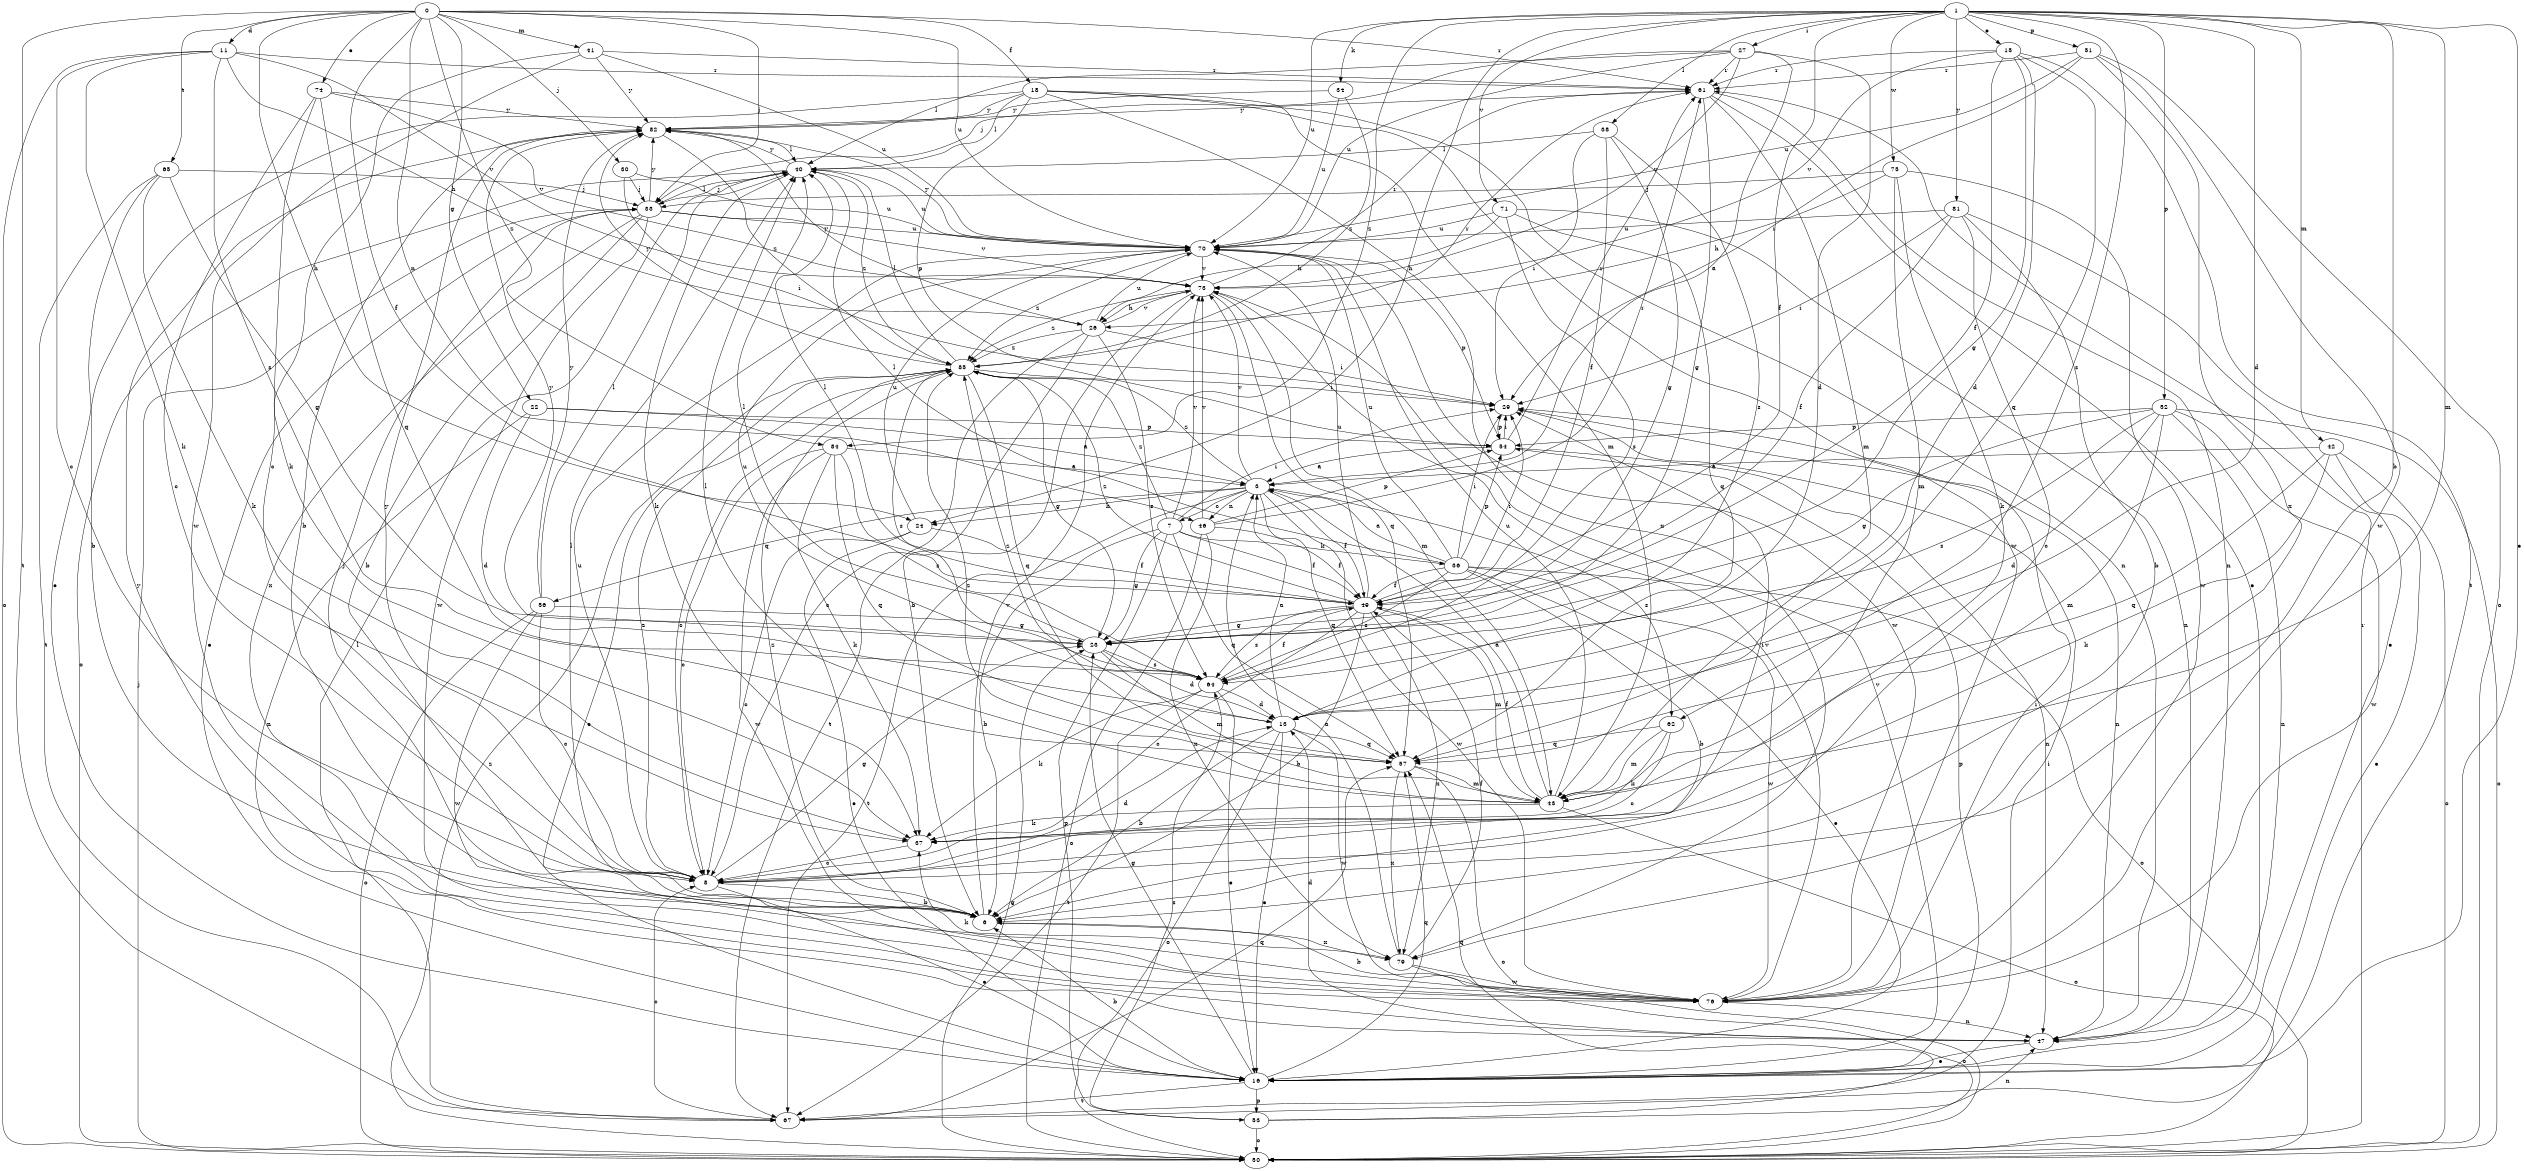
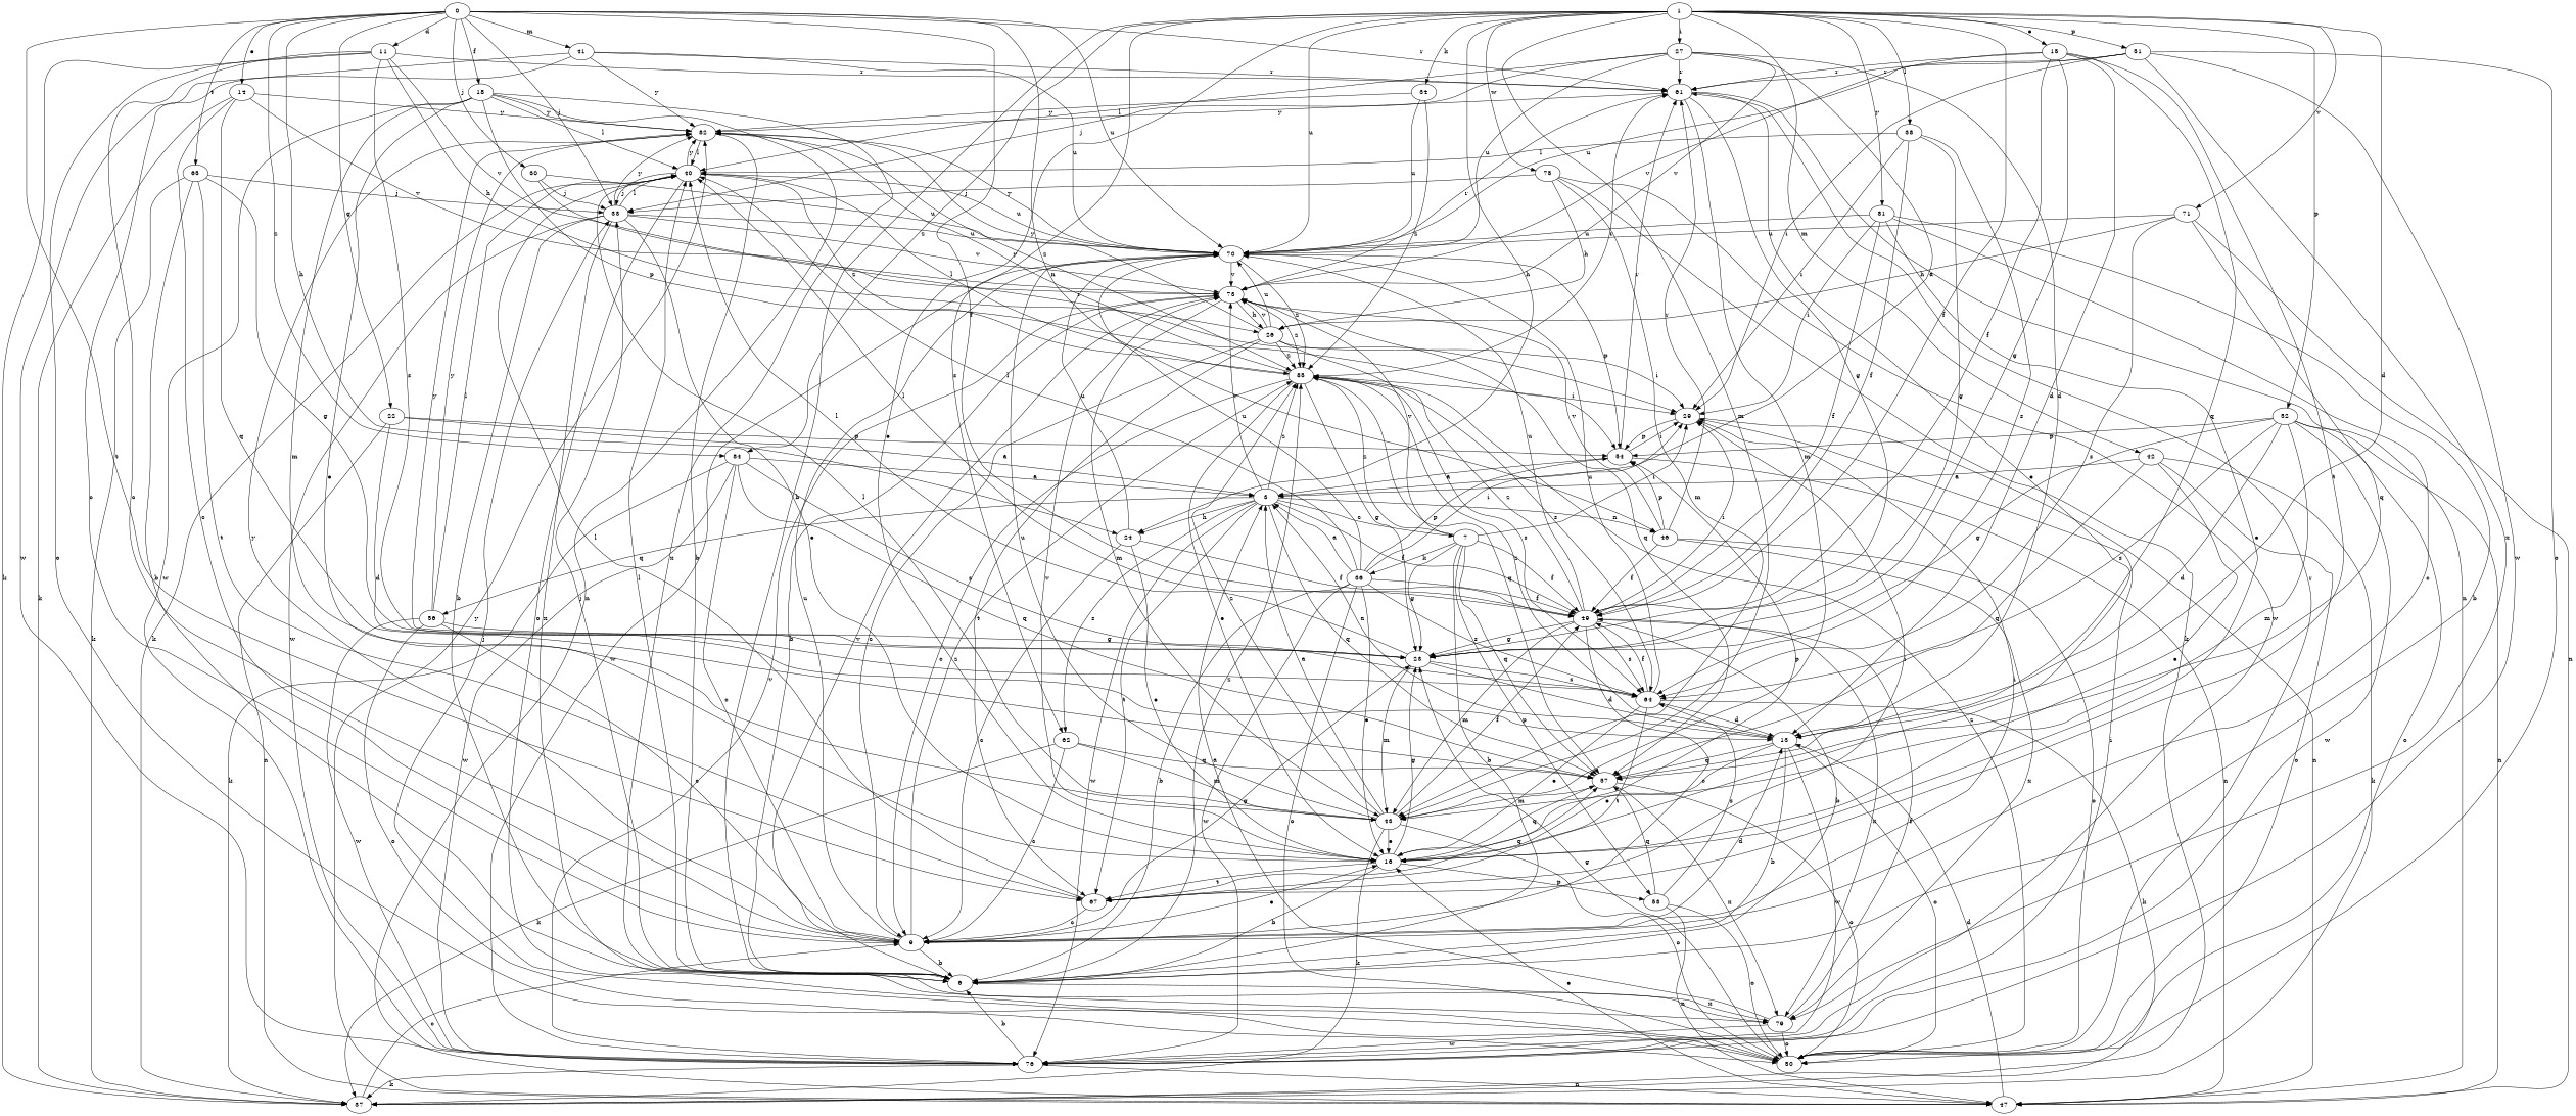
  strict digraph {
    0
    11
-   14 [label=74]
+   14
    18
    n5 [label=49]
    22
    24
    30
    33
    41
    46
    61
    65
    67
    70
    84
    73
-   9 [label=8]
+   9
    26
    37
    50
    64
    57
    82
    16
    43
    76
    40
    79
    54
    47
    6
    85
    23
    29
    13
    3
    1
    15
    27
    34
    38
    42
    51
    52
    62
    71
    75
    81
    53
    7
    56
    36
    0 -> 11 [label=d]
    0 -> 14 [label=e]
    0 -> 18 [label=f]
    0 -> n5 [label=f]
    0 -> 22 [label=g]
    0 -> 24 [label=h]
    0 -> 30 [label=j]
    0 -> 33 [label=j]
    0 -> 41 [label=m]
    0 -> 46 [label=n]
    0 -> 61 [label=r]
    0 -> 65 [label=t]
    0 -> 67 [label=t]
    0 -> 70 [label=u]
    0 -> 84 [label=z]
    11 -> 61 [label=r]
    11 -> 73 [label=v]
    11 -> 9 [label=c]
    11 -> 26 [label=h]
    11 -> 37 [label=k]
    11 -> 50 [label=o]
    11 -> 64 [label=s]
    14 -> 73 [label=v]
    14 -> 9 [label=c]
    14 -> 37 [label=k]
    14 -> 57 [label=q]
    14 -> 82 [label=y]
    18 -> 82 [label=y]
    18 -> 16 [label=e]
    18 -> 43 [label=m]
    18 -> 76 [label=w]
    18 -> 40 [label=l]
    18 -> 79 [label=x]
    18 -> 54 [label=p]
    18 -> 47 [label=n]
    n5 -> 70 [label=u]
    n5 -> 9 [label=c]
    n5 -> 64 [label=s]
    n5 -> 43 [label=m]
    n5 -> 40 [label=l]
    n5 -> 79 [label=x]
    n5 -> 6 [label=b]
    n5 -> 85 [label=z]
    n5 -> 23 [label=g]
    n5 -> 29 [label=i]
    22 -> 54 [label=p]
    22 -> 47 [label=n]
    22 -> 13 [label=d]
    22 -> 3 [label=a]
    24 -> n5 [label=f]
    24 -> 70 [label=u]
    24 -> 9 [label=c]
    24 -> 16 [label=e]
    30 -> 33 [label=j]
    30 -> 70 [label=u]
    30 -> 29 [label=i]
    33 -> 70 [label=u]
    33 -> 73 [label=v]
    33 -> 82 [label=y]
    33 -> 16 [label=e]
    33 -> 76 [label=w]
    33 -> 40 [label=l]
    33 -> 79 [label=x]
    33 -> 6 [label=b]
    41 -> 61 [label=r]
    41 -> 70 [label=u]
    41 -> 9 [label=c]
    41 -> 82 [label=y]
    41 -> 76 [label=w]
    46 -> n5 [label=f]
    46 -> 61 [label=r]
    46 -> 73 [label=v]
    46 -> 50 [label=o]
    46 -> 79 [label=x]
    46 -> 54 [label=p]
    61 -> 82 [label=y]
    61 -> 16 [label=e]
    61 -> 43 [label=m]
    61 -> 47 [label=n]
    61 -> 23 [label=g]
    65 -> 33 [label=j]
    65 -> 67 [label=t]
    65 -> 37 [label=k]
    65 -> 6 [label=b]
    65 -> 23 [label=g]
    67 -> 9 [label=c]
    67 -> 57 [label=q]
    67 -> 40 [label=l]
    67 -> 29 [label=i]
    70 -> 73 [label=v]
    70 -> 82 [label=y]
    70 -> 76 [label=w]
    70 -> 54 [label=p]
    70 -> 85 [label=z]
    84 -> 9 [label=c]
    84 -> 37 [label=k]
    84 -> 64 [label=s]
    84 -> 57 [label=q]
    84 -> 76 [label=w]
    84 -> 3 [label=a]
    73 -> 61 [label=r]
    73 -> 26 [label=h]
    73 -> 57 [label=q]
    73 -> 43 [label=m]
    73 -> 6 [label=b]
    73 -> 85 [label=z]
    9 -> 70 [label=u]
    9 -> 82 [label=y]
    9 -> 16 [label=e]
    9 -> 6 [label=b]
    9 -> 85 [label=z]
    9 -> 23 [label=g]
    9 -> 29 [label=i]
    9 -> 13 [label=d]
    26 -> 67 [label=t]
    26 -> 70 [label=u]
    26 -> 73 [label=v]
    26 -> 9 [label=c]
    26 -> 64 [label=s]
    26 -> 82 [label=y]
    26 -> 85 [label=z]
    26 -> 29 [label=i]
    37 -> 9 [label=c]
    50 -> 33 [label=j]
    50 -> 61 [label=r]
    50 -> 85 [label=z]
    50 -> 23 [label=g]
    64 -> n5 [label=f]
    64 -> 67 [label=t]
    64 -> 70 [label=u]
    64 -> 37 [label=k]
    64 -> 16 [label=e]
    64 -> 13 [label=d]
    57 -> 50 [label=o]
    57 -> 43 [label=m]
    57 -> 79 [label=x]
    82 -> 40 [label=l]
    82 -> 6 [label=b]
    82 -> 85 [label=z]
    16 -> 67 [label=t]
    16 -> 73 [label=v]
    16 -> 57 [label=q]
    16 -> 54 [label=p]
    16 -> 6 [label=b]
    16 -> 23 [label=g]
    16 -> 53 [label=p]
    43 -> n5 [label=f]
    43 -> 70 [label=u]
    43 -> 37 [label=k]
    43 -> 50 [label=o]
+   43 -> 16 [label=e]
    43 -> 40 [label=l]
    43 -> 85 [label=z]
    43 -> 3 [label=a]
    76 -> 73 [label=v]
    76 -> 37 [label=k]
    76 -> 47 [label=n]
    76 -> 6 [label=b]
    76 -> 29 [label=i]
    40 -> 33 [label=j]
    40 -> 70 [label=u]
    40 -> 37 [label=k]
    40 -> 50 [label=o]
    40 -> 82 [label=y]
    40 -> 85 [label=z]
    79 -> n5 [label=f]
    79 -> 50 [label=o]
    79 -> 76 [label=w]
    79 -> 3 [label=a]
    54 -> 61 [label=r]
    54 -> 47 [label=n]
    54 -> 29 [label=i]
    54 -> 3 [label=a]
    47 -> 82 [label=y]
    47 -> 16 [label=e]
    47 -> 13 [label=d]
    6 -> 33 [label=j]
    6 -> 73 [label=v]
    6 -> 40 [label=l]
    6 -> 79 [label=x]
    6 -> 85 [label=z]
    85 -> 61 [label=r]
    85 -> 9 [label=c]
    85 -> 64 [label=s]
    85 -> 57 [label=q]
    85 -> 82 [label=y]
    85 -> 16 [label=e]
    85 -> 40 [label=l]
    85 -> 23 [label=g]
    85 -> 29 [label=i]
    23 -> 64 [label=s]
    23 -> 82 [label=y]
    23 -> 43 [label=m]
    23 -> 40 [label=l]
    23 -> 13 [label=d]
    29 -> 54 [label=p]
    29 -> 47 [label=n]
    13 -> 50 [label=o]
    13 -> 57 [label=q]
    13 -> 16 [label=e]
    13 -> 76 [label=w]
    13 -> 6 [label=b]
    13 -> 85 [label=z]
    13 -> 3 [label=a]
    3 -> n5 [label=f]
    3 -> 24 [label=h]
    3 -> 46 [label=n]
    3 -> 67 [label=t]
    3 -> 73 [label=v]
    3 -> 57 [label=q]
    3 -> 76 [label=w]
    3 -> 85 [label=z]
    3 -> 62 [label=s]
    3 -> 7 [label=c]
    3 -> 56 [label=q]
    1 -> n5 [label=f]
    1 -> 24 [label=h]
    1 -> 70 [label=u]
    1 -> 84 [label=z]
    1 -> 16 [label=e]
    1 -> 43 [label=m]
    1 -> 6 [label=b]
    1 -> 13 [label=d]
    1 -> 15 [label=e]
    1 -> 27 [label=i]
    1 -> 34 [label=k]
    1 -> 38 [label=l]
    1 -> 42 [label=m]
    1 -> 51 [label=p]
    1 -> 52 [label=p]
    1 -> 62 [label=s]
    1 -> 71 [label=v]
    1 -> 75 [label=w]
    1 -> 81 [label=y]
    15 -> n5 [label=f]
    15 -> 61 [label=r]
    15 -> 67 [label=t]
    15 -> 73 [label=v]
    15 -> 57 [label=q]
    15 -> 23 [label=g]
    15 -> 13 [label=d]
    27 -> 33 [label=j]
    27 -> 61 [label=r]
    27 -> 70 [label=u]
    27 -> 73 [label=v]
    27 -> 40 [label=l]
    27 -> 13 [label=d]
    27 -> 3 [label=a]
    34 -> 70 [label=u]
    34 -> 82 [label=y]
    34 -> 85 [label=z]
    38 -> n5 [label=f]
    38 -> 64 [label=s]
    38 -> 40 [label=l]
    38 -> 23 [label=g]
    38 -> 29 [label=i]
    42 -> 37 [label=k]
    42 -> 50 [label=o]
    42 -> 57 [label=q]
    42 -> 16 [label=e]
    42 -> 3 [label=a]
    51 -> 61 [label=r]
    51 -> 70 [label=u]
    51 -> 50 [label=o]
    51 -> 76 [label=w]
    51 -> 79 [label=x]
    51 -> 29 [label=i]
    52 -> 50 [label=o]
    52 -> 64 [label=s]
    52 -> 43 [label=m]
    52 -> 76 [label=w]
    52 -> 54 [label=p]
    52 -> 47 [label=n]
    52 -> 23 [label=g]
    52 -> 13 [label=d]
    62 -> 9 [label=c]
    62 -> 37 [label=k]
    62 -> 57 [label=q]
    62 -> 43 [label=m]
    71 -> 70 [label=u]
    71 -> 26 [label=h]
    71 -> 64 [label=s]
    71 -> 57 [label=q]
    71 -> 47 [label=n]
    75 -> 33 [label=j]
    75 -> 26 [label=h]
    75 -> 37 [label=k]
    75 -> 43 [label=m]
    75 -> 76 [label=w]
    81 -> n5 [label=f]
    81 -> 70 [label=u]
    81 -> 9 [label=c]
    81 -> 16 [label=e]
    81 -> 6 [label=b]
    81 -> 29 [label=i]
    53 -> 50 [label=o]
    53 -> 64 [label=s]
    53 -> 57 [label=q]
    53 -> 47 [label=n]
    7 -> n5 [label=f]
    7 -> 73 [label=v]
    7 -> 57 [label=q]
    7 -> 6 [label=b]
    7 -> 85 [label=z]
    7 -> 23 [label=g]
    7 -> 29 [label=i]
    7 -> 53 [label=p]
    7 -> 36 [label=k]
    56 -> 9 [label=c]
    56 -> 50 [label=o]
    56 -> 82 [label=y]
    56 -> 76 [label=w]
    56 -> 40 [label=l]
    56 -> 23 [label=g]
    36 -> n5 [label=f]
    36 -> 70 [label=u]
    36 -> 50 [label=o]
    36 -> 64 [label=s]
    36 -> 16 [label=e]
    36 -> 76 [label=w]
    36 -> 40 [label=l]
    36 -> 54 [label=p]
    36 -> 6 [label=b]
    36 -> 29 [label=i]
    36 -> 3 [label=a]
  }
